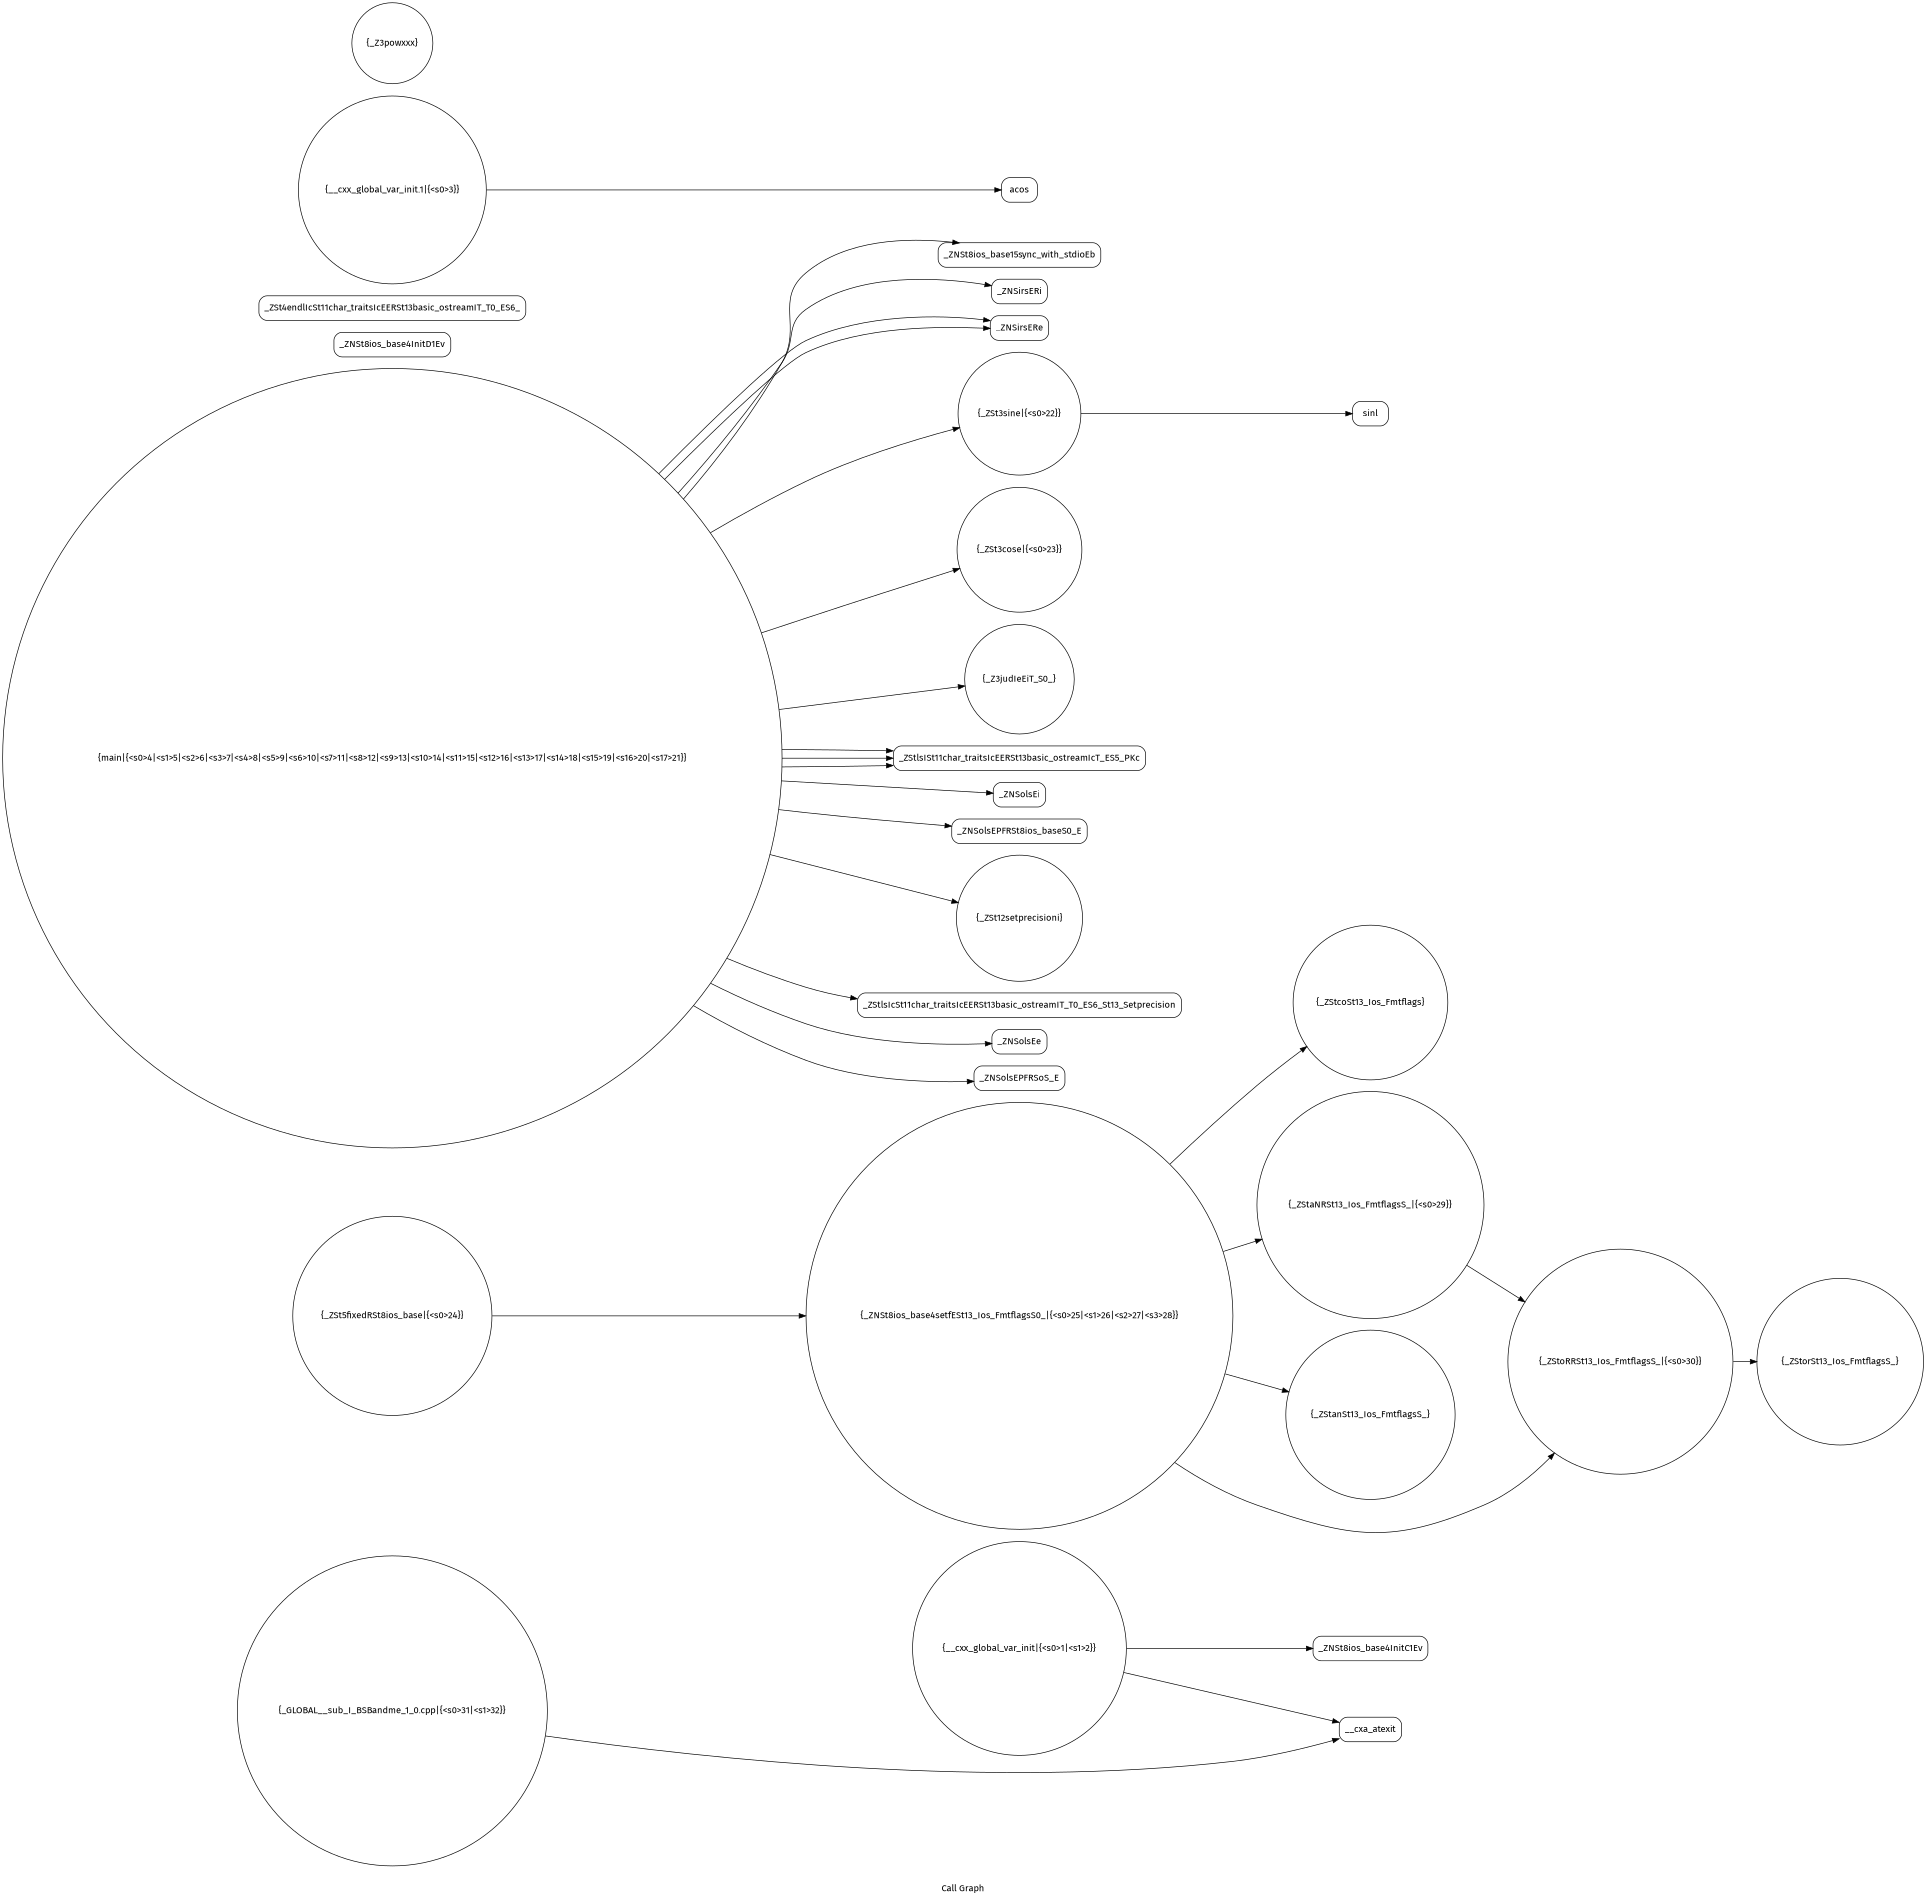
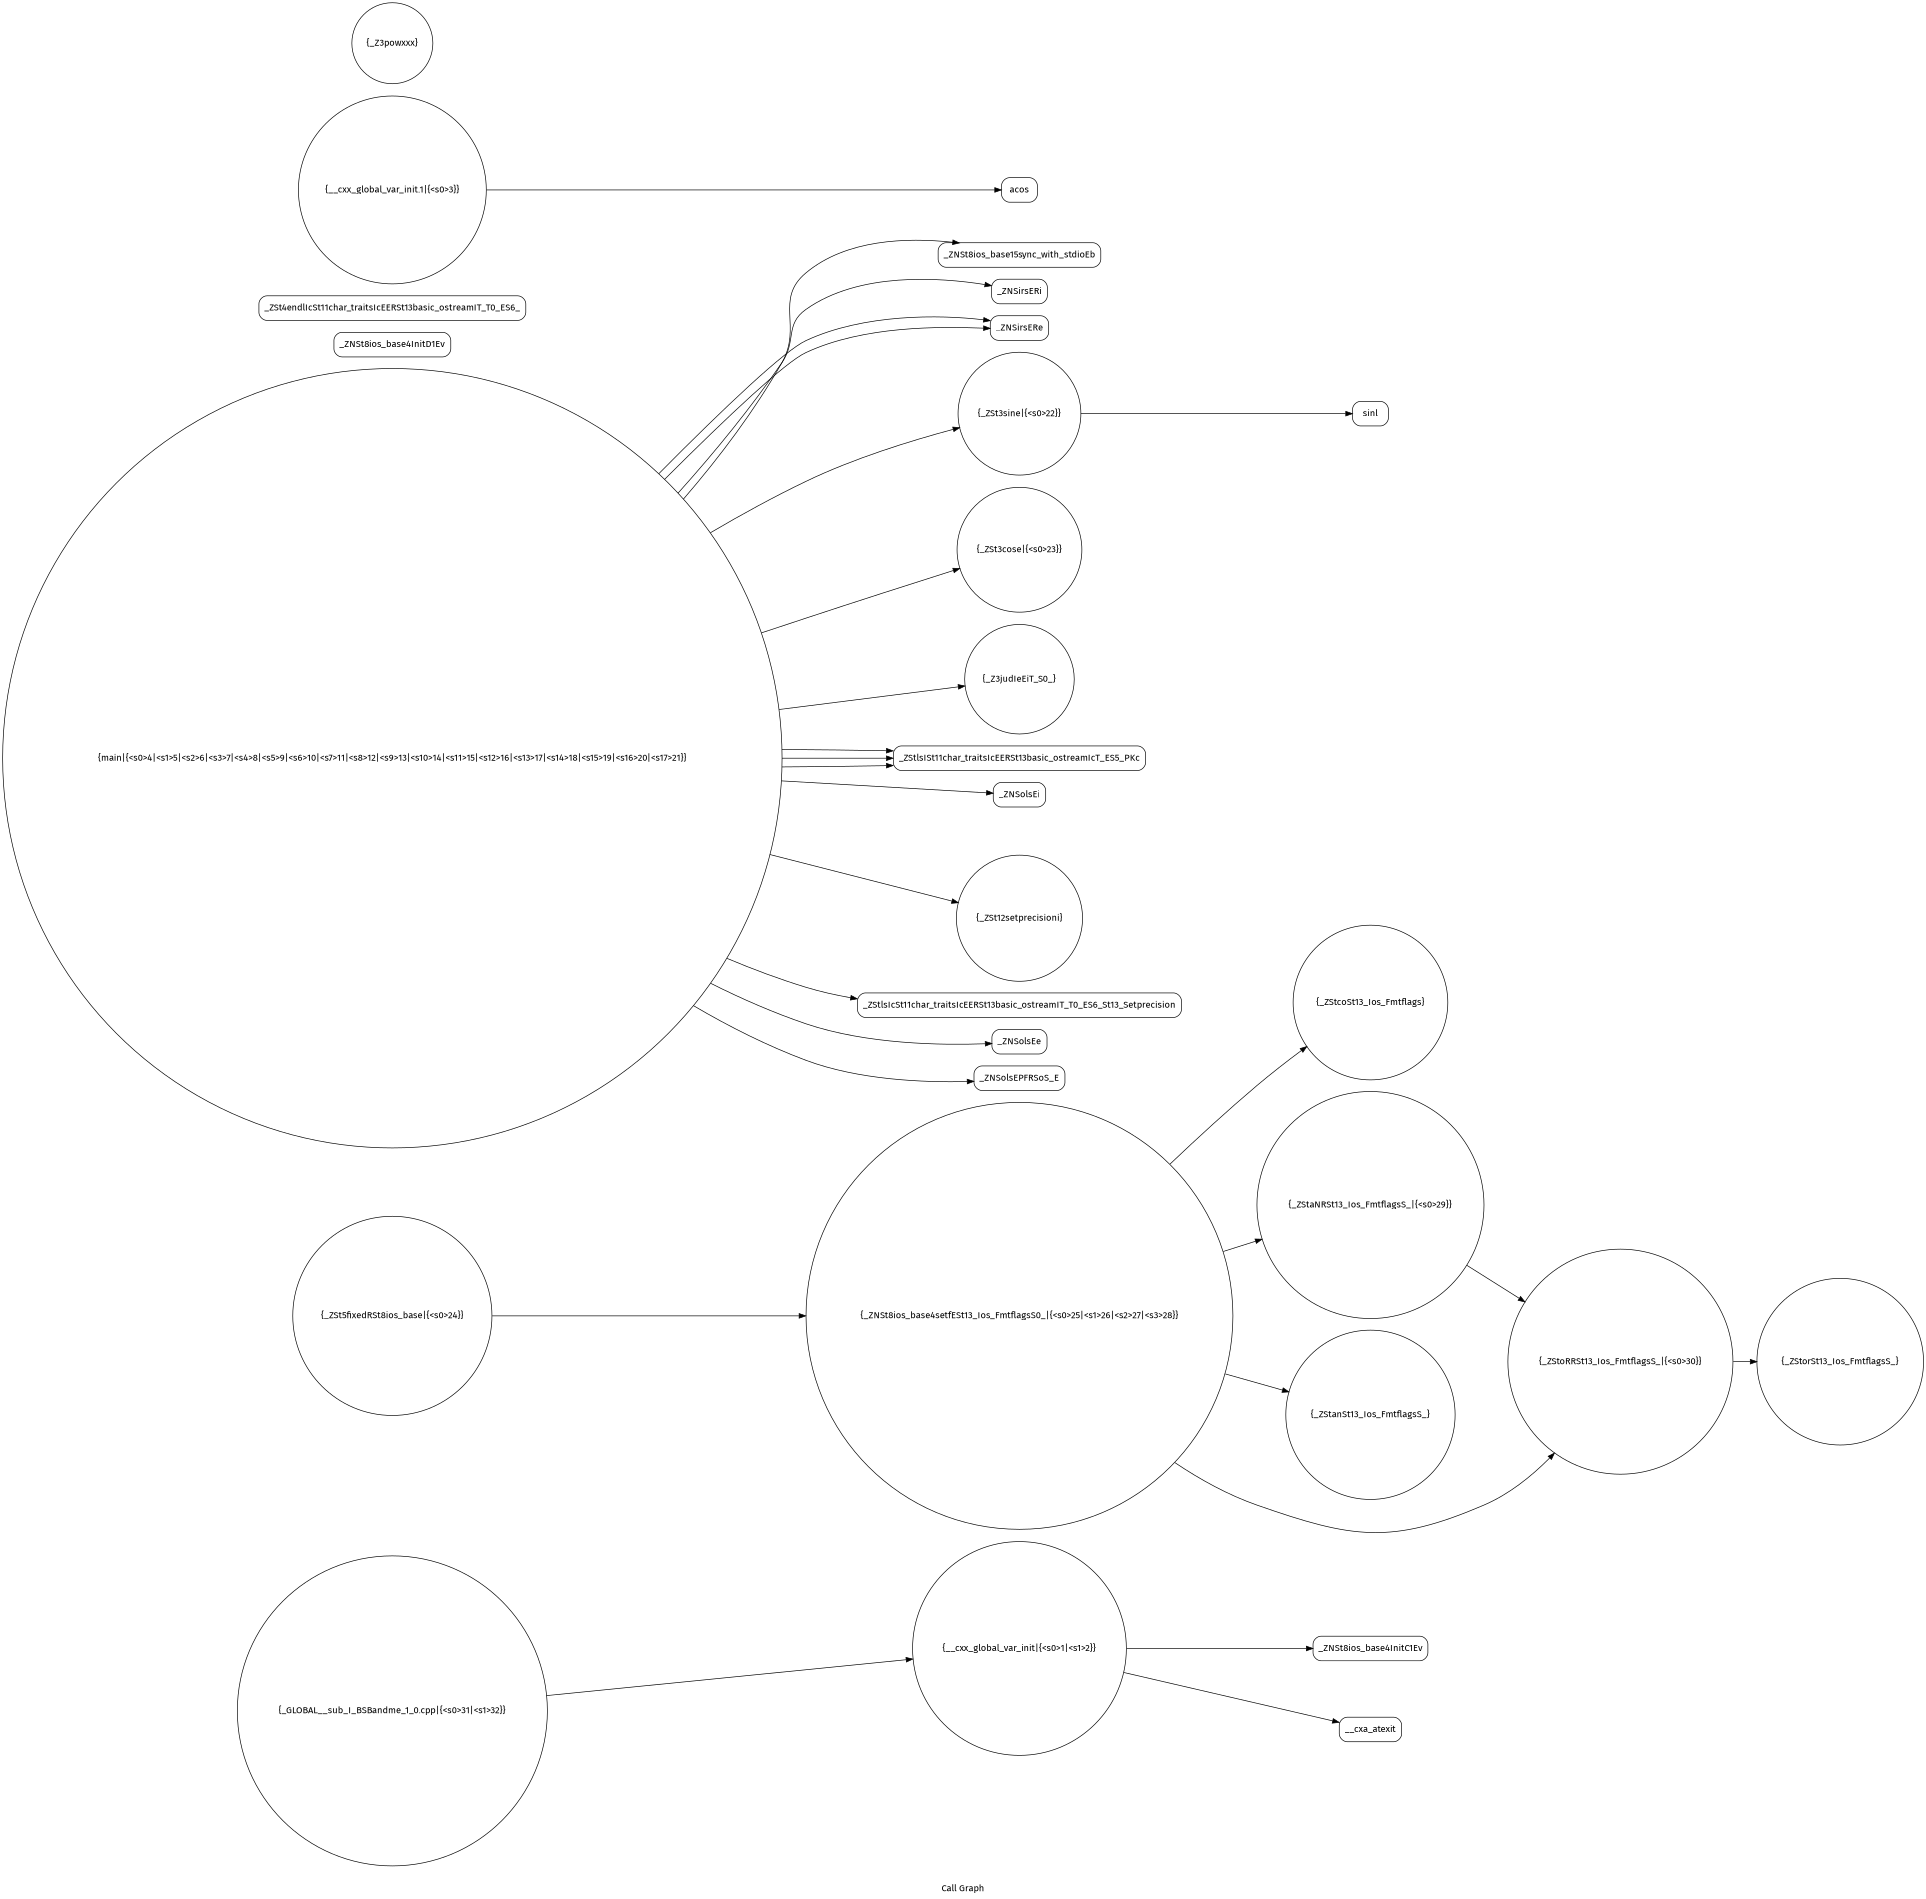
  digraph {
    fontname="Fira Sans"
    label="Call Graph"
    rankdir=LR
    node [fontname="Fira Sans" shape=circle]
    edge [color=black fontname="Fira Sans" tailport=s0]
    n1 [label="{__cxx_global_var_init|{<s0>1|<s1>2}}"]
    n2 [label="{_ZNSt8ios_base4InitC1Ev}" shape=Mrecord]
    n3 [label="{__cxa_atexit}" shape=Mrecord]
    n4 [label="{_ZNSt8ios_base4setfESt13_Ios_FmtflagsS0_|{<s0>25|<s1>26|<s2>27|<s3>28}}"]
    n5 [label="{_ZStcoSt13_Ios_Fmtflags}"]
    n6 [label="{_ZStaNRSt13_Ios_FmtflagsS_|{<s0>29}}"]
    n7 [label="{_ZStanSt13_Ios_FmtflagsS_}"]
    n8 [label="{_ZStoRRSt13_Ios_FmtflagsS_|{<s0>30}}"]
    n9 [label="{_ZStorSt13_Ios_FmtflagsS_}"]
    n10 [label="{main|{<s0>4|<s1>5|<s2>6|<s3>7|<s4>8|<s5>9|<s6>10|<s7>11|<s8>12|<s9>13|<s10>14|<s11>15|<s12>16|<s13>17|<s14>18|<s15>19|<s16>20|<s17>21}}"]
    n11 [label="{_ZNSt8ios_base15sync_with_stdioEb}" shape=Mrecord]
    n12 [label="{_ZNSirsERi}" shape=Mrecord]
    n13 [label="{_ZNSirsERe}" shape=Mrecord]
    n14 [label="{_ZSt3sine|{<s0>22}}"]
    n15 [label="{_ZSt3cose|{<s0>23}}"]
    n16 [label="{_Z3judIeEiT_S0_}"]
    n17 [label="{_ZStlsISt11char_traitsIcEERSt13basic_ostreamIcT_ES5_PKc}" shape=Mrecord]
    n18 [label="{_ZNSolsEi}" shape=Mrecord]
-   n19 [label="{_ZNSolsEPFRSt8ios_baseS0_E}" shape=Mrecord]
    n20 [label="{_ZSt12setprecisioni}"]
    n21 [label="{_ZStlsIcSt11char_traitsIcEERSt13basic_ostreamIT_T0_ES6_St13_Setprecision}" shape=Mrecord]
    n22 [label="{_ZNSolsEe}" shape=Mrecord]
    n23 [label="{_ZNSolsEPFRSoS_E}" shape=Mrecord]
    n24 [label="{sinl}" shape=Mrecord]
    n25 [label="{_ZNSt8ios_base4InitD1Ev}" shape=Mrecord]
    n26 [label="{_ZSt4endlIcSt11char_traitsIcEERSt13basic_ostreamIT_T0_ES6_}" shape=Mrecord]
    n27 [label="{__cxx_global_var_init.1|{<s0>3}}"]
    n28 [label="{acos}" shape=Mrecord]
    n29 [label="{_Z3powxxx}"]
    n30 [label="{_GLOBAL__sub_I_BSBandme_1_0.cpp|{<s0>31|<s1>32}}"]
    n31 [label="{_ZSt5fixedRSt8ios_base|{<s0>24}}"]
    n1 -> n2
    n1 -> n3 [tailport=s1]
    n4 -> n5
    n4 -> n6 [tailport=s1]
    n4 -> n7 [tailport=s2]
    n4 -> n8 [tailport=s3]
    n6 -> n8
    n8 -> n9
    n10 -> n11
    n10 -> n12 [tailport=s3]
    n10 -> n13 [tailport=s4]
    n10 -> n13 [tailport=s5]
    n10 -> n14 [tailport=s6]
    n10 -> n15 [tailport=s7]
    n10 -> n16 [tailport=s8]
    n10 -> n17 [tailport=s9]
    n10 -> n17 [tailport=s10]
    n10 -> n17 [tailport=s12]
    n10 -> n18 [tailport=s11]
-   n10 -> n19 [tailport=s13]
    n10 -> n20 [tailport=s14]
    n10 -> n21 [tailport=s15]
    n10 -> n22 [tailport=s16]
    n10 -> n23 [tailport=s17]
    n14 -> n24
    n27 -> n28
-   n30 -> n3
+   n30 -> n1
    n31 -> n4
  }
